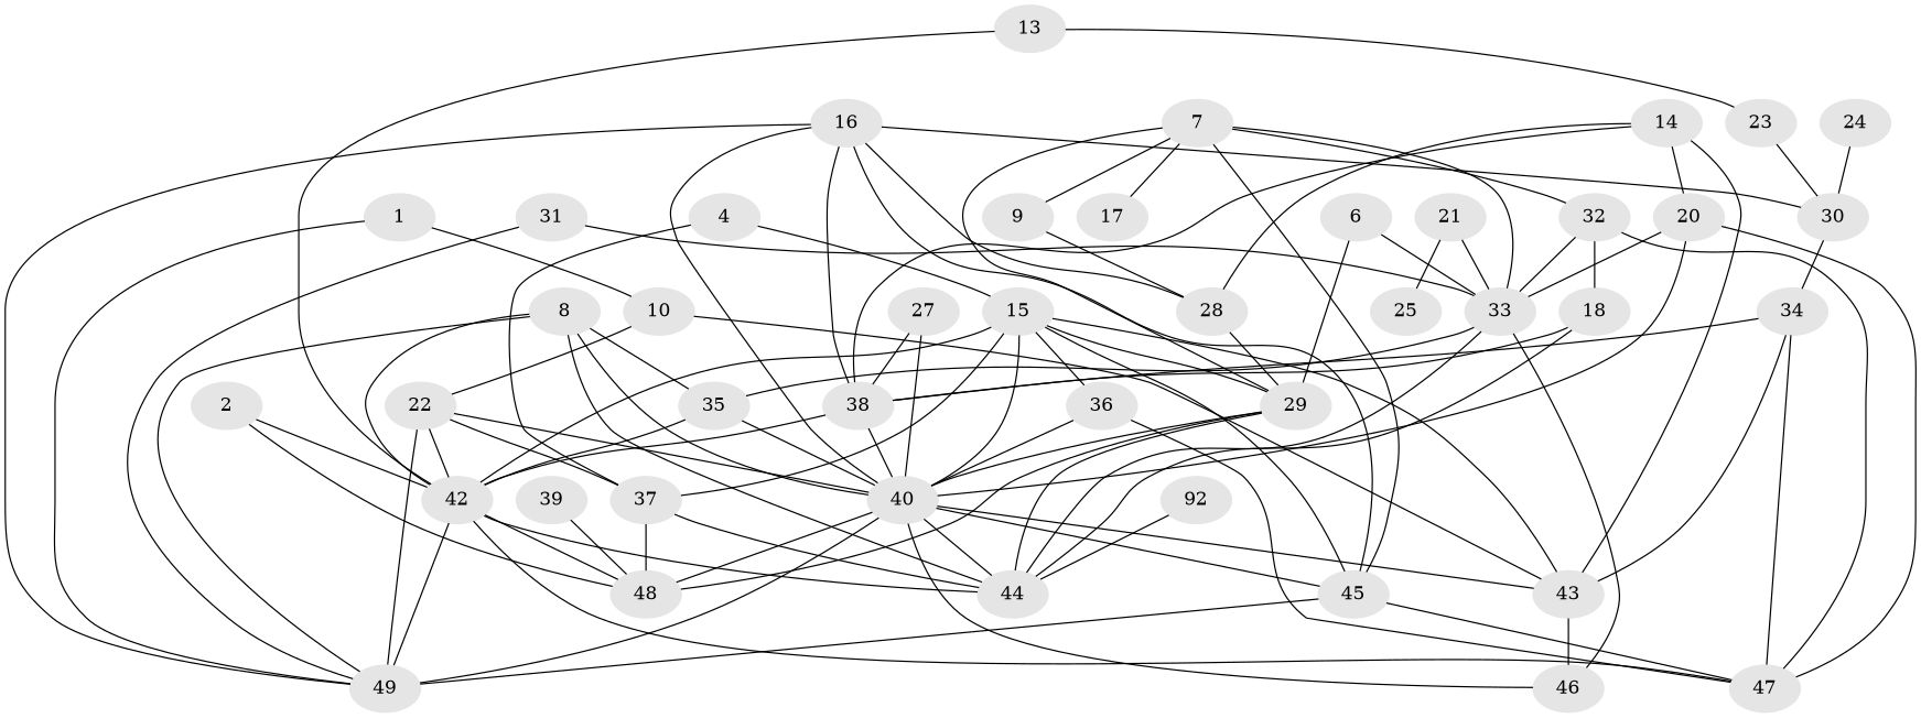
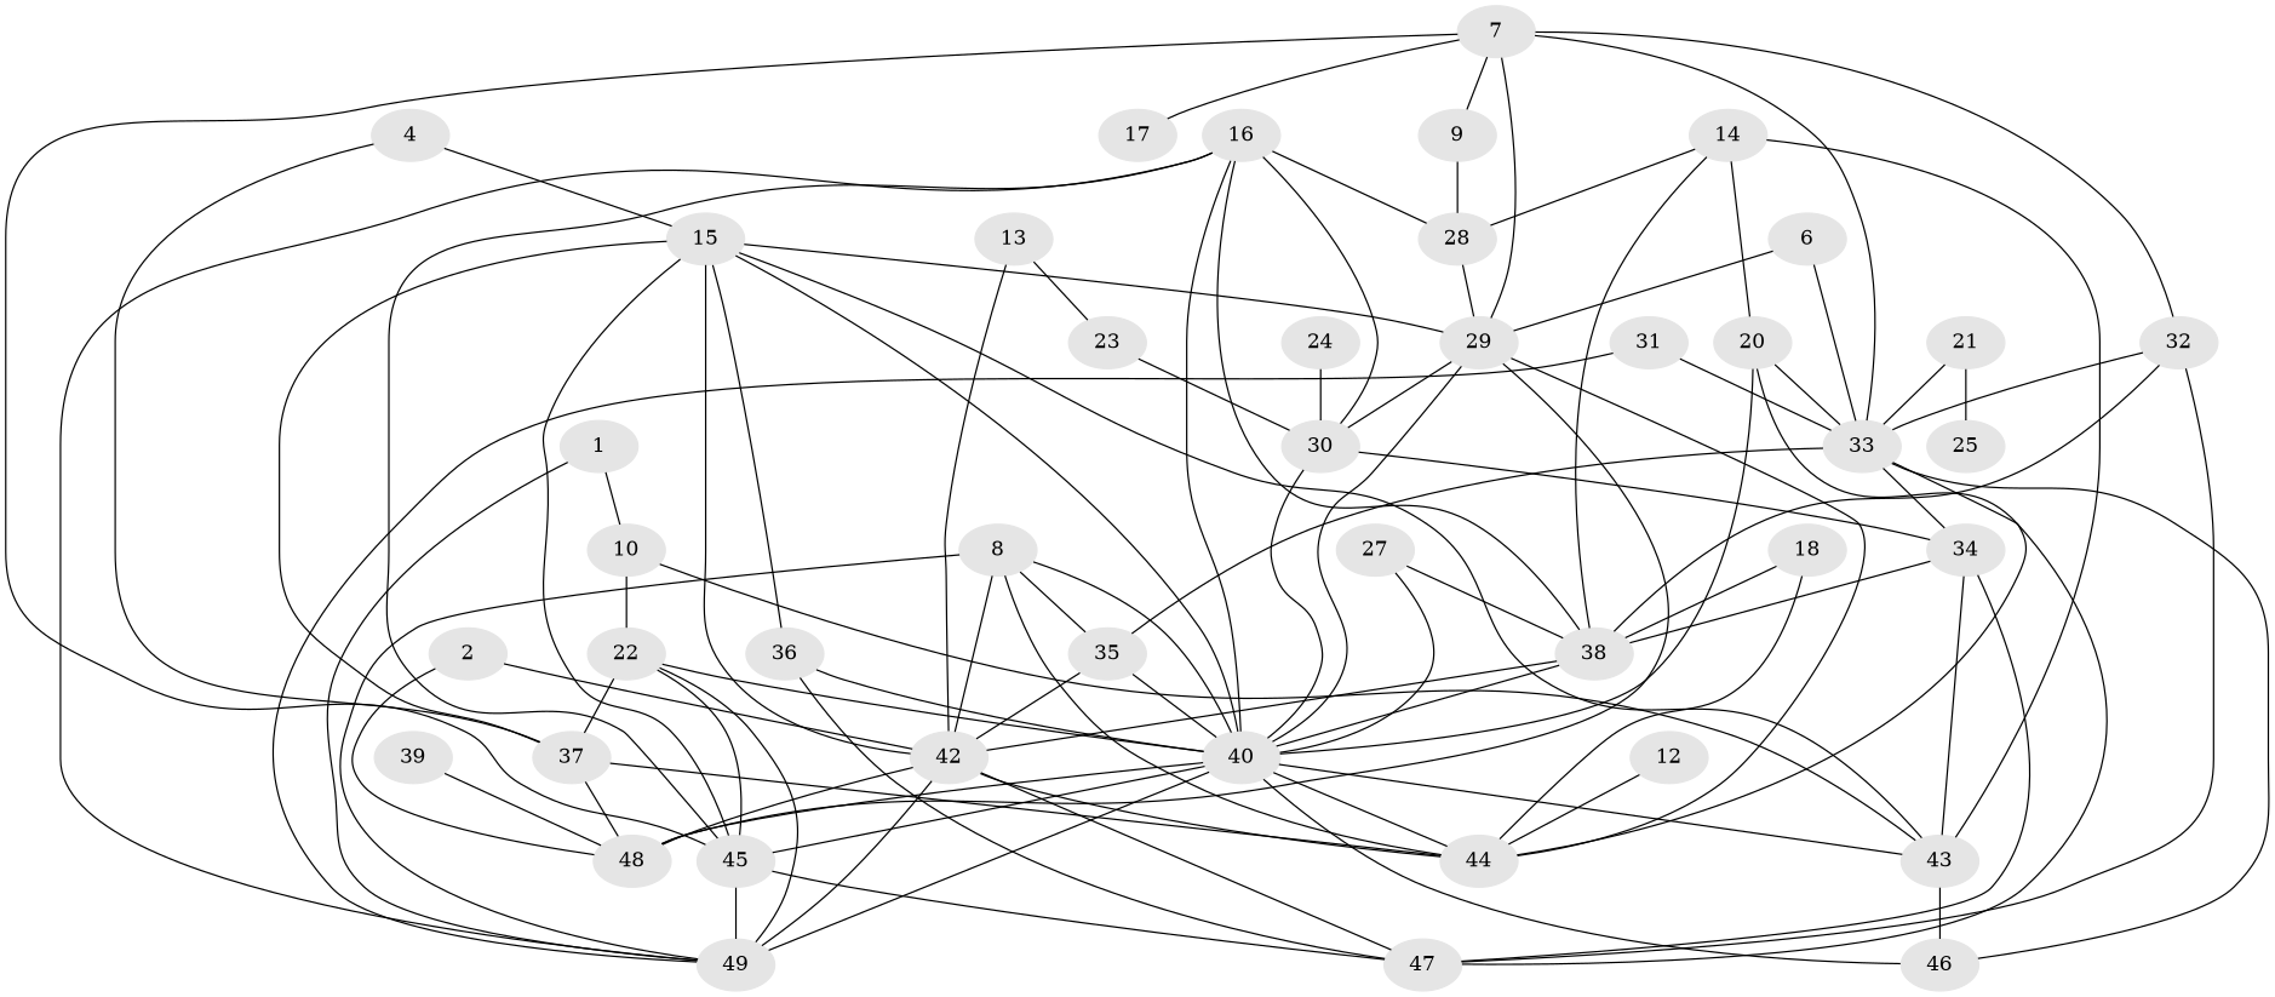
  graph {
    node [color=gray90 style=filled]
    edge [weight=1.0]
    1
    10
    49
    22
    43
    2
    42
    48
    44
    47
    4
    15
    37
    29
    45
    40
    36
    6
    33
    30
    35
    34
    46
    7
    9
    17
    32
    28
    38
    8
-   12 [label=92]
+   12
    13
    23
    14
    20
    16
    18
    21
    25
    24
    27
    31
    39
    1 -- 10
    1 -- 49
    10 -- 22
    10 -- 43
    22 -- 49
    22 -- 37
-   22 -- 42
+   22 -- 45
    22 -- 40
    43 -- 46
    2 -- 42
    2 -- 48
    42 -- 49
    42 -- 48
    42 -- 44
    42 -- 47
    4 -- 15
    4 -- 37
    15 -- 43
    15 -- 42
    15 -- 37 [weight=2.0]
    15 -- 29
    15 -- 45
    15 -- 40
    15 -- 36
    37 -- 48
    37 -- 44
    29 -- 48
    29 -- 44
    29 -- 40
+   29 -- 30 [weight=2.0]
    45 -- 49
    45 -- 47
    40 -- 49 [weight=2.0]
    40 -- 43
    40 -- 48 [weight=2.0]
    40 -- 44
    40 -- 45
    40 -- 46
    36 -- 47
    36 -- 40 [weight=2.0]
    6 -- 29
    6 -- 33
    33 -- 44
    33 -- 35
+   33 -- 34
    33 -- 46
+   30 -- 40
    30 -- 34
    35 -- 42
    35 -- 40
    34 -- 43
    34 -- 47
    34 -- 38
    7 -- 29
    7 -- 45
    7 -- 33
    7 -- 9
    7 -- 17
    7 -- 32
    9 -- 28
    32 -- 47
    32 -- 33
-   32 -- 18
+   32 -- 38
    28 -- 29
    38 -- 42
    38 -- 40
    8 -- 49
    8 -- 42 [weight=2.0]
    8 -- 44
    8 -- 40
    8 -- 35
    12 -- 44
    13 -- 42
    13 -- 23
    23 -- 30
    14 -- 43 [weight=2.0]
    14 -- 28
    14 -- 38
    14 -- 20
    20 -- 47
    20 -- 40 [weight=2.0]
    20 -- 33
    16 -- 49
    16 -- 45
    16 -- 40
    16 -- 30
    16 -- 28
    16 -- 38
    18 -- 44
    18 -- 38
    21 -- 33
    21 -- 25
    24 -- 30
    27 -- 40
    27 -- 38
    31 -- 49
    31 -- 33
    39 -- 48
  }
